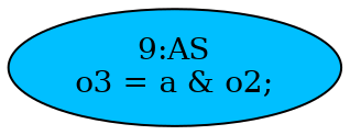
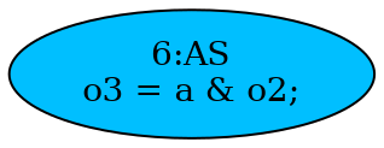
  strict digraph {
-   n1 [ast="<pyverilog.vparser.ast.Assign object at 0x7f8112e73690>" def_var="['o3']" fillcolor=deepskyblue label="9:AS\no3 = a & o2;" statements="[]" style=filled typ=Assign use_var="['a', 'o2']"]
+   n1 [ast="<pyverilog.vparser.ast.Assign object at 0x7f8112e73690>" def_var="['o3']" fillcolor=deepskyblue label="6:AS\no3 = a & o2;" statements="[]" style=filled typ=Assign use_var="['a', 'o2']"]
  }
